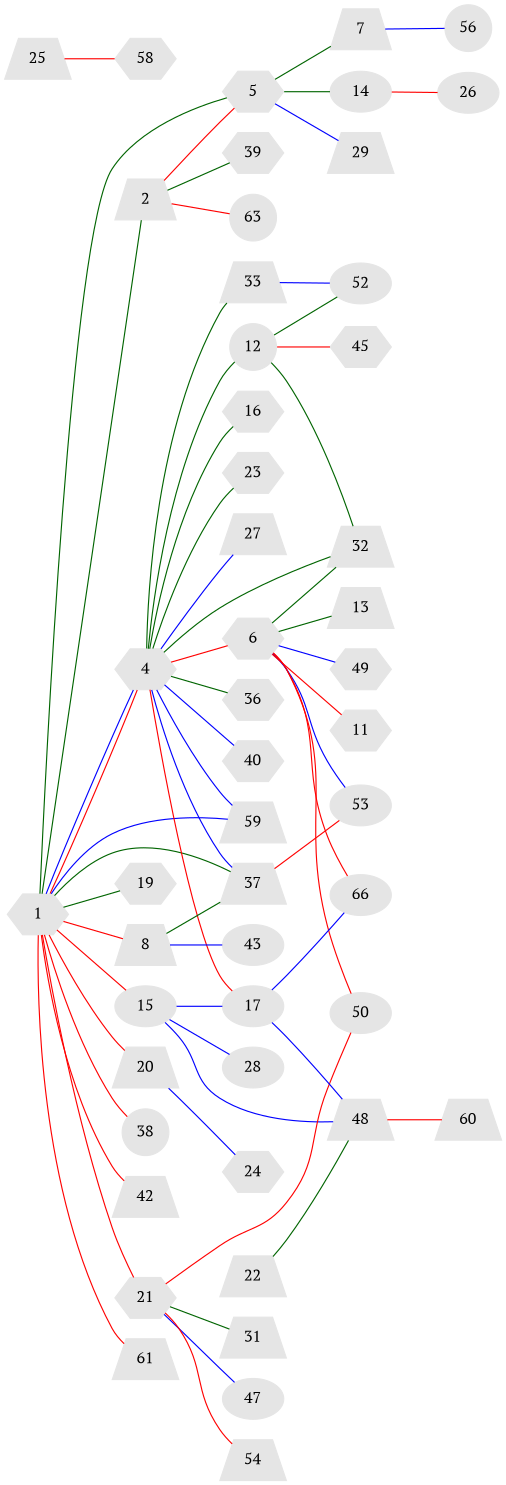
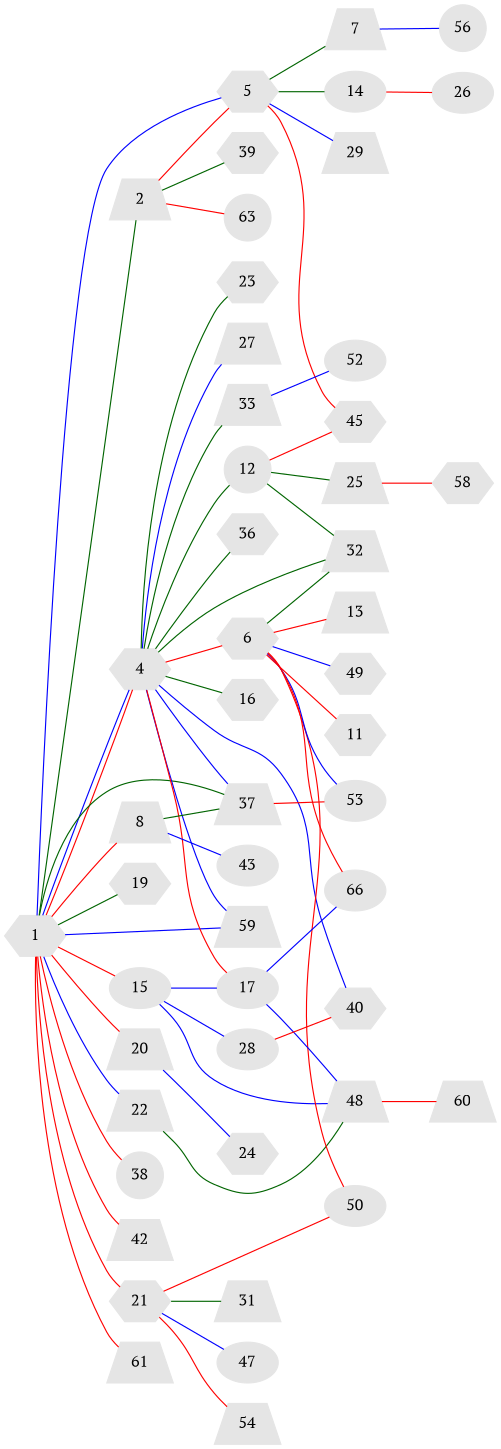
  graph {
    fontname="PT Serif"
    rankdir=LR
    node [color=gray90 fontname="PT Serif" shape=trapezium style=filled]
    edge [color=red fontname="PT Serif"]
    1 [shape=hexagon super="+3"]
    2 [super="+9"]
    4 [shape=hexagon super="+10"]
    5 [shape=hexagon super="+34"]
    8 [super="+65"]
    15 [shape=ellipse super="+18"]
    19 [shape=hexagon]
    20 [super="+44"]
    21 [shape=hexagon super="+30"]
    22
    37 [super="+41"]
    38 [shape=circle]
    42
    59
    61
    39 [shape=hexagon]
    63 [shape=circle]
    6 [shape=hexagon super="+35"]
    12 [shape=circle]
    16 [shape=hexagon]
    17 [shape=ellipse]
    23 [shape=hexagon]
    27
    32
    33 [super="+46"]
    36 [shape=hexagon]
    40 [shape=hexagon]
    7 [super="+64"]
    14 [shape=ellipse]
    29
    45 [shape=hexagon super="+62"]
    43 [shape=ellipse]
    28 [shape=ellipse]
    48 [super="+51"]
    24 [shape=hexagon]
    50 [shape=ellipse super="+57"]
    31
    47 [shape=ellipse]
    54
    53 [shape=ellipse]
    11 [shape=hexagon]
    13
    49 [shape=hexagon]
    66 [shape=ellipse]
    25 [super="+55"]
    52 [shape=ellipse]
    56 [shape=circle]
    26 [shape=ellipse]
    58 [shape=hexagon]
    60
    1 -- 2 [color=darkgreen]
    1 -- 4
    1 -- 4 [color=blue]
-   1 -- 5 [color=darkgreen weight=2]
+   1 -- 5 [color=blue weight=2]
    1 -- 8
    1 -- 15
    1 -- 19 [color=darkgreen]
    1 -- 20 [weight=2]
    1 -- 21
+   1 -- 22 [color=blue]
    1 -- 37 [color=darkgreen]
    1 -- 38
    1 -- 42
    1 -- 59 [color=blue]
    1 -- 61
    2 -- 5
    2 -- 39 [color=darkgreen]
    2 -- 63
    4 -- 37 [color=blue]
    4 -- 59 [color=blue]
    4 -- 6
    4 -- 12 [color=darkgreen]
    4 -- 16 [color=darkgreen]
    4 -- 17 [weight=2]
    4 -- 23 [color=darkgreen]
    4 -- 27 [color=blue]
    4 -- 32 [color=darkgreen]
    4 -- 33 [color=darkgreen weight=2]
    4 -- 36 [color=darkgreen]
    4 -- 40 [color=blue]
    5 -- 7 [color=darkgreen]
    5 -- 14 [color=darkgreen]
    5 -- 29 [color=blue]
+   5 -- 45
    8 -- 37 [color=darkgreen]
    8 -- 43 [color=blue]
    15 -- 17 [color=blue]
    15 -- 28 [color=blue]
    15 -- 48 [color=blue]
    20 -- 24 [color=blue]
    21 -- 50
    21 -- 31 [color=darkgreen]
    21 -- 47 [color=blue]
    21 -- 54
    22 -- 48 [color=darkgreen]
    37 -- 53
    6 -- 32 [color=darkgreen]
    6 -- 50
    6 -- 53 [color=blue]
    6 -- 11
-   6 -- 13 [color=darkgreen]
+   6 -- 13
    6 -- 49 [color=blue]
    6 -- 66
    12 -- 32 [color=darkgreen]
    12 -- 45
-   12 -- 52 [color=darkgreen]
+   12 -- 25 [color=darkgreen]
    17 -- 48 [color=blue]
    17 -- 66 [color=blue]
    33 -- 52 [color=blue]
    7 -- 56 [color=blue]
    14 -- 26
+   28 -- 40
    48 -- 60
    25 -- 58
  }
